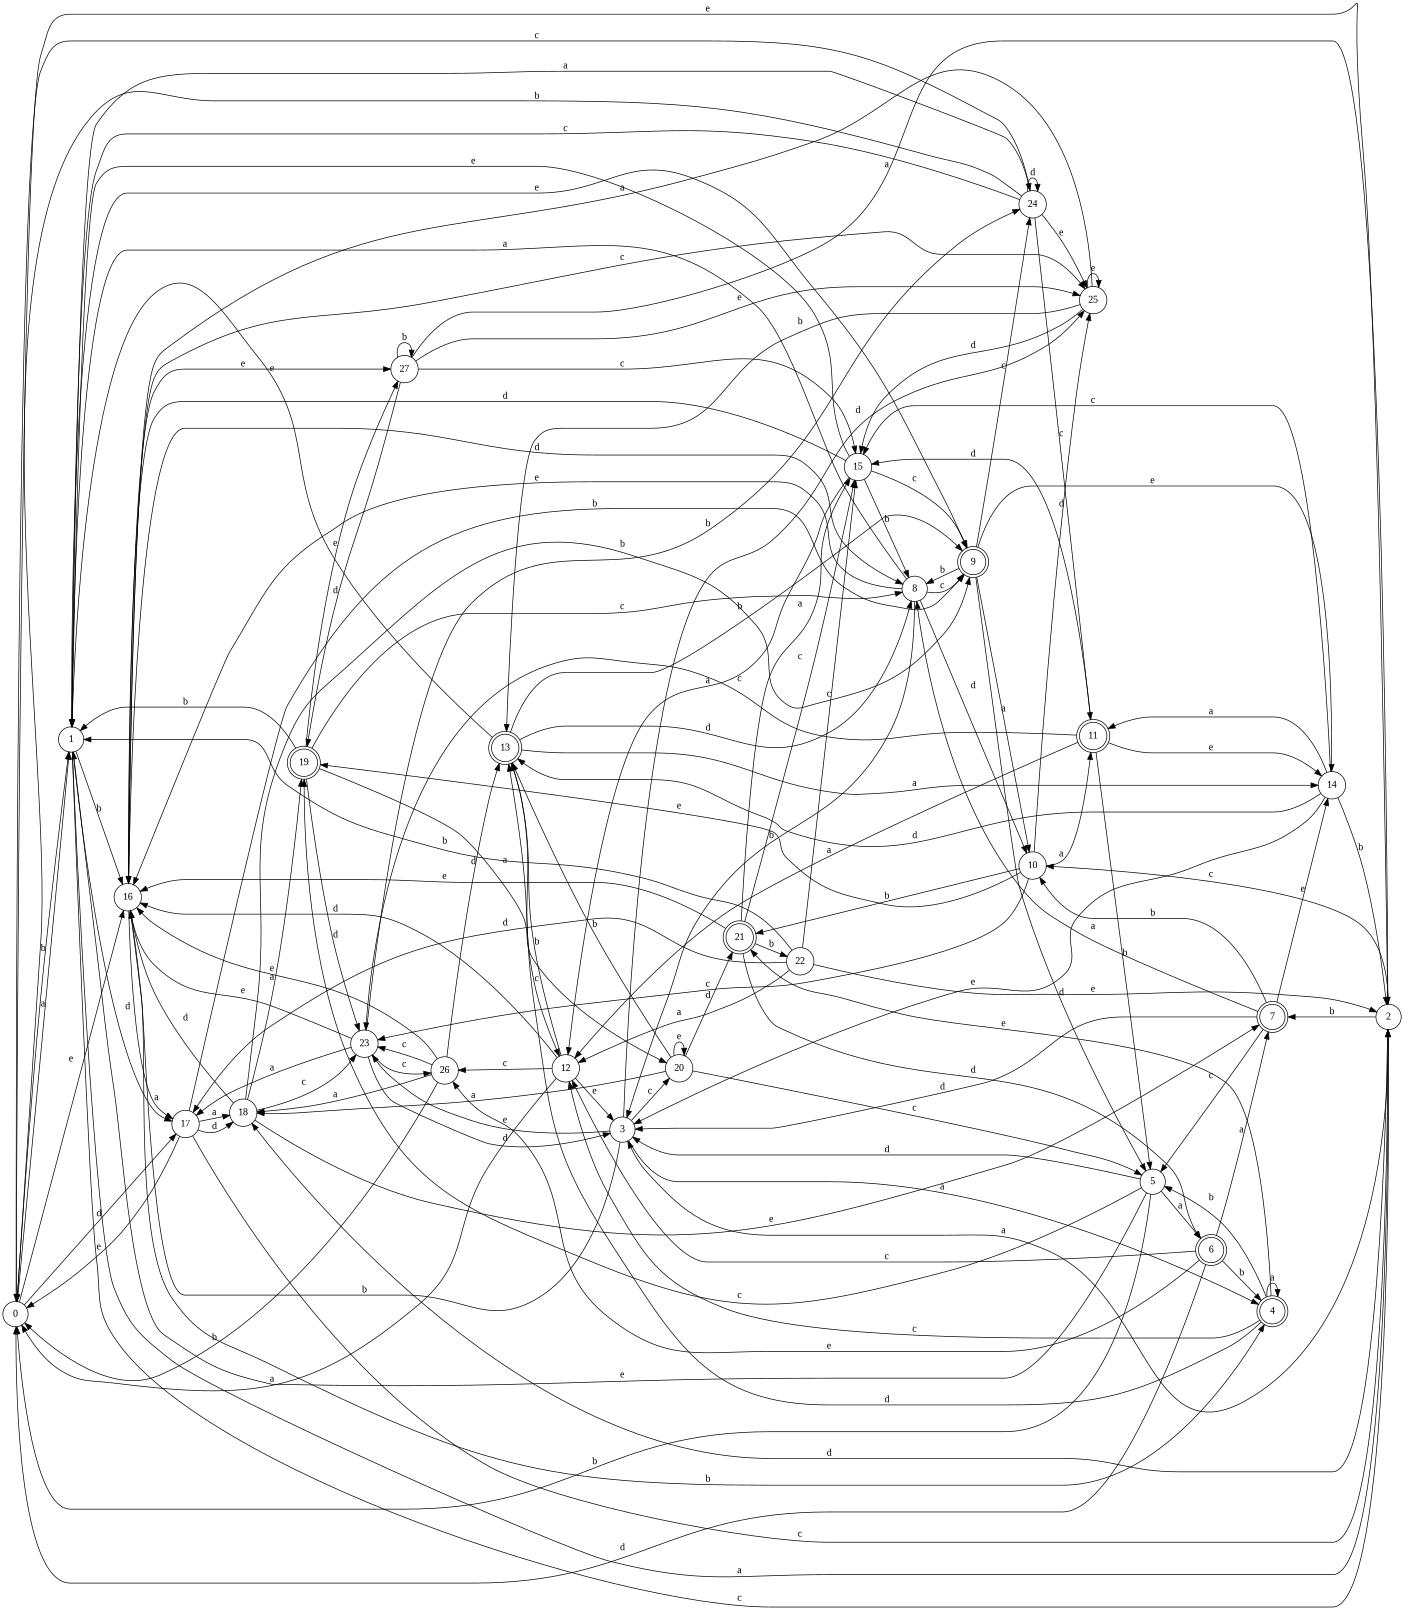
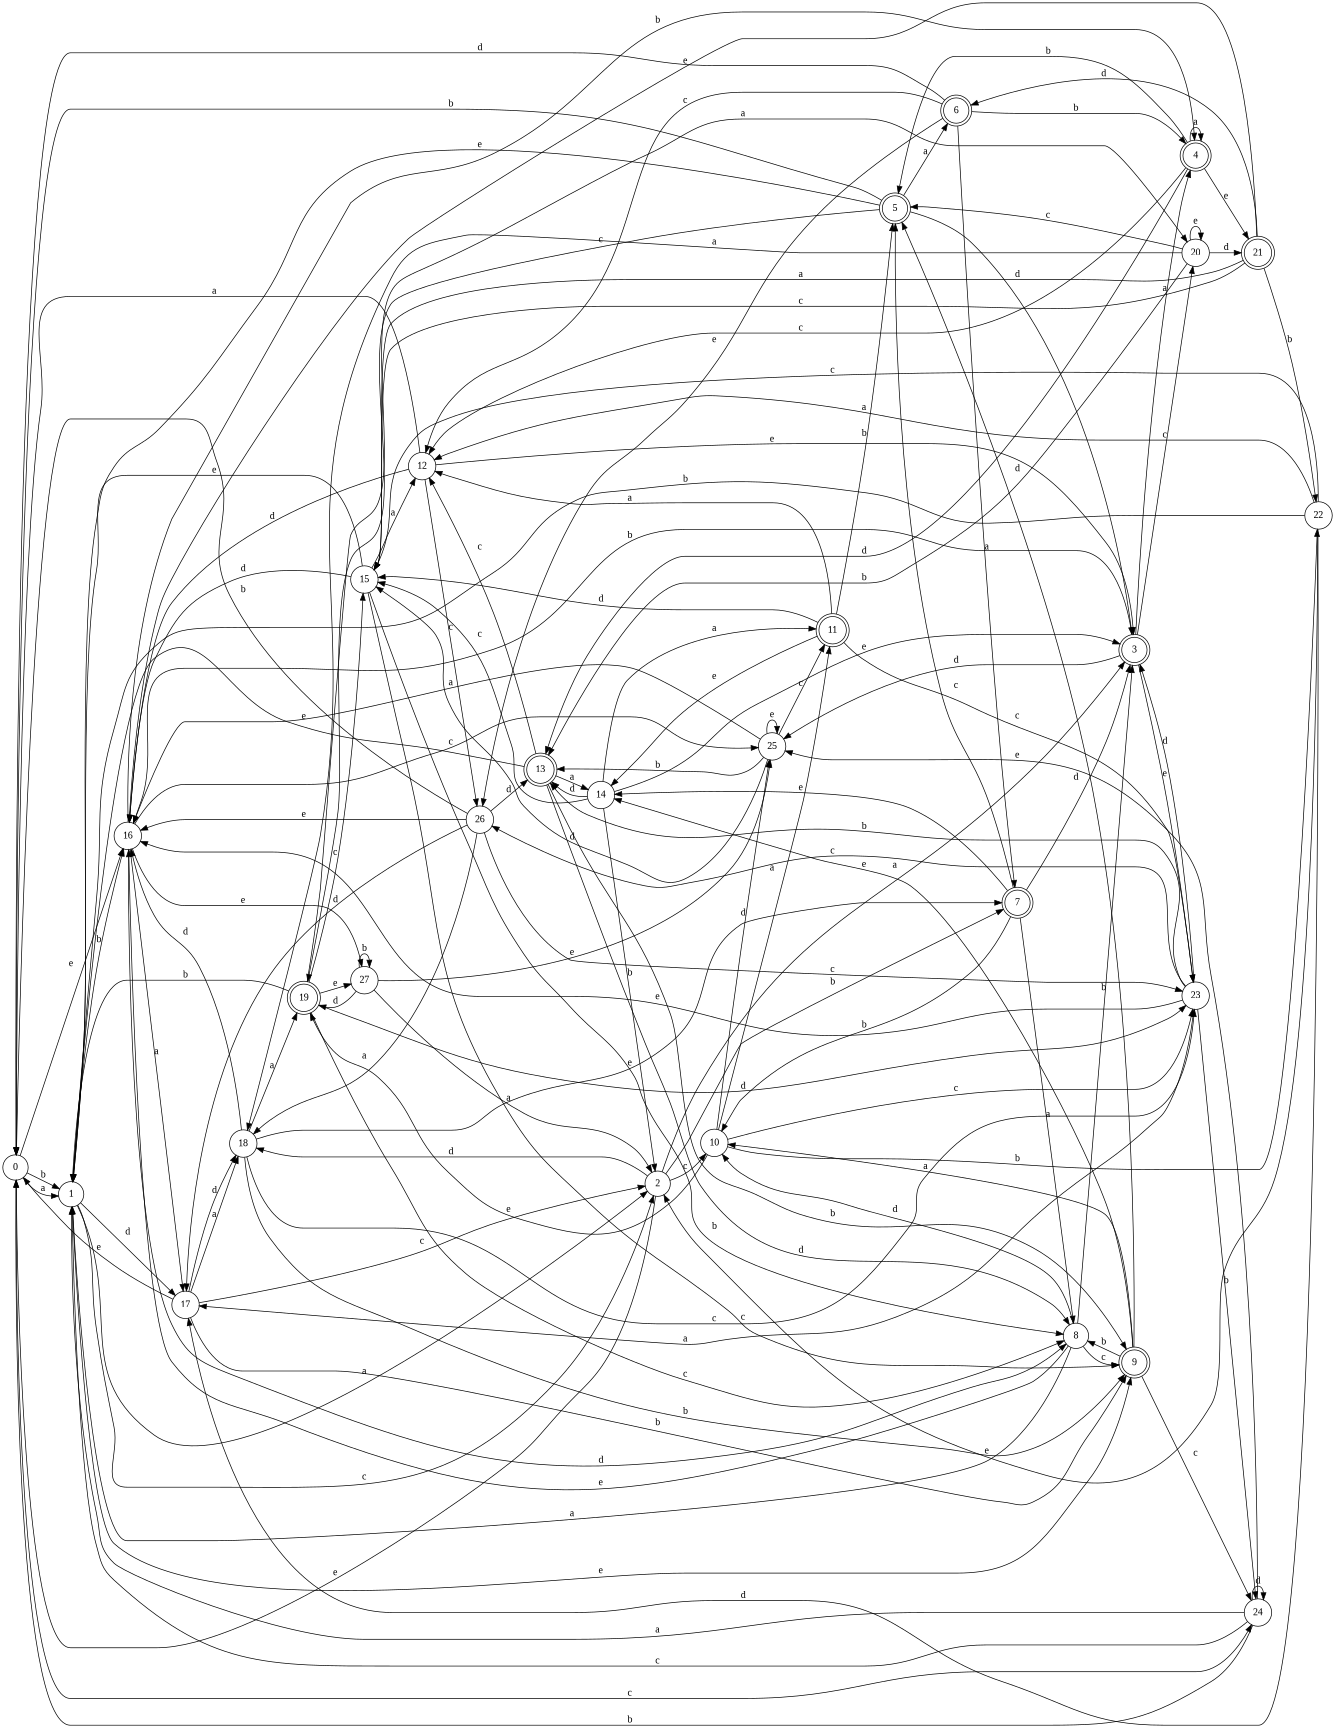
  digraph {
    fontname="Liberation Serif"
    rankdir=LR
    node [color=black fillcolor=white fontname="Liberation Serif" shape=circle style=filled]
    edge [fontname="Liberation Serif"]
    n1 [label=0]
    n2 [label=1]
    n3 [label=16]
    n4 [label=17]
    n5 [label=24]
    n6 [label=2]
    n7 [label=9 shape=doublecircle style="rounded,filled"]
    n8 [label=4 shape=doublecircle style="rounded,filled"]
    n9 [label=25]
    n10 [label=8]
    n11 [label=27]
    n12 [label=18]
-   n13 [label=3 style="rounded,filled"]
+   n13 [label=3 shape=doublecircle style="rounded,filled"]
    n14 [label=7 shape=doublecircle style="rounded,filled"]
    n15 [label=10]
-   n16 [label=5 style="rounded,filled"]
+   n16 [label=5 shape=doublecircle style="rounded,filled"]
    n17 [label=14]
    n18 [label=20]
    n19 [label=23]
    n20 [label=21 shape=doublecircle style="rounded,filled"]
    n21 [label=19 shape=doublecircle style="rounded,filled"]
    n22 [label=11 shape=doublecircle style="rounded,filled"]
    n23 [label=12]
    n24 [label=13 shape=doublecircle style="rounded,filled"]
    n25 [label=26]
    n26 [label=15]
    n27 [label=6 shape=doublecircle style="rounded,filled"]
    n28 [label=22]
    n1 -> n2 [label=a]
    n1 -> n2 [label=b]
    n1 -> n3 [label=e]
-   n1 -> n4 [label=d]
+   n25 -> n4 [label=d]
    n1 -> n5 [label=c]
    n2 -> n3 [label=b]
    n2 -> n4 [label=d]
    n2 -> n6 [label=a]
    n2 -> n6 [label=c]
    n2 -> n7 [label=e]
    n3 -> n4 [label=a]
    n3 -> n8 [label=b]
    n3 -> n9 [label=c]
    n3 -> n10 [label=d]
    n3 -> n11 [label=e]
    n4 -> n1 [label=e]
    n4 -> n6 [label=c]
    n4 -> n7 [label=b]
    n4 -> n12 [label=a]
    n4 -> n12 [label=d]
    n5 -> n1 [label=b]
    n5 -> n2 [label=a]
    n5 -> n2 [label=c]
    n5 -> n5 [label=d]
    n5 -> n9 [label=e]
    n6 -> n1 [label=e]
    n6 -> n12 [label=d]
    n6 -> n13 [label=a]
    n6 -> n14 [label=b]
    n6 -> n15 [label=c]
    n7 -> n5 [label=c]
    n7 -> n10 [label=b]
    n7 -> n15 [label=a]
    n7 -> n16 [label=d]
    n7 -> n17 [label=e]
    n8 -> n8 [label=a]
    n8 -> n16 [label=b]
    n8 -> n20 [label=e]
    n8 -> n23 [label=c]
    n8 -> n24 [label=d]
    n9 -> n3 [label=a]
    n9 -> n9 [label=e]
-   n5 -> n22 [label=c]
+   n9 -> n22 [label=c]
    n9 -> n24 [label=b]
    n9 -> n26 [label=d]
    n10 -> n2 [label=a]
    n10 -> n3 [label=e]
    n10 -> n7 [label=c]
    n10 -> n13 [label=b]
    n10 -> n15 [label=d]
    n11 -> n6 [label=a]
    n11 -> n9 [label=e]
    n11 -> n11 [label=b]
    n11 -> n21 [label=d]
-   n11 -> n26 [label=c]
+   n21 -> n26 [label=c]
    n12 -> n3 [label=d]
    n12 -> n7 [label=b]
    n12 -> n14 [label=e]
    n12 -> n19 [label=c]
    n12 -> n21 [label=a]
    n13 -> n3 [label=b]
    n13 -> n8 [label=a]
    n13 -> n9 [label=d]
    n13 -> n18 [label=c]
    n13 -> n19 [label=e]
    n14 -> n10 [label=a]
    n14 -> n13 [label=d]
    n14 -> n15 [label=b]
    n14 -> n16 [label=c]
    n14 -> n17 [label=e]
    n15 -> n9 [label=d]
    n15 -> n19 [label=c]
-   n15 -> n20 [label=b]
+   n15 -> n28 [label=b]
    n15 -> n21 [label=e]
    n15 -> n22 [label=a]
    n16 -> n1 [label=b]
    n16 -> n2 [label=e]
    n16 -> n13 [label=d]
    n16 -> n21 [label=c]
    n16 -> n27 [label=a]
    n17 -> n6 [label=b]
    n17 -> n13 [label=e]
    n17 -> n22 [label=a]
    n17 -> n24 [label=d]
    n17 -> n26 [label=c]
    n18 -> n12 [label=a]
    n18 -> n16 [label=c]
    n18 -> n18 [label=e]
    n18 -> n20 [label=d]
    n18 -> n24 [label=b]
    n19 -> n3 [label=e]
    n19 -> n4 [label=a]
    n19 -> n5 [label=b]
    n19 -> n13 [label=d]
    n19 -> n25 [label=c]
    n20 -> n3 [label=e]
    n20 -> n26 [label=a]
    n20 -> n26 [label=c]
    n20 -> n27 [label=d]
    n20 -> n28 [label=b]
    n21 -> n2 [label=b]
    n21 -> n10 [label=c]
    n21 -> n11 [label=e]
    n21 -> n18 [label=a]
    n21 -> n19 [label=d]
    n22 -> n16 [label=b]
    n22 -> n17 [label=e]
    n22 -> n19 [label=c]
    n22 -> n23 [label=a]
    n22 -> n26 [label=d]
    n23 -> n1 [label=a]
    n23 -> n3 [label=d]
    n23 -> n13 [label=e]
-   n23 -> n24 [label=b]
+   n19 -> n24 [label=b]
    n23 -> n25 [label=c]
    n24 -> n2 [label=e]
    n24 -> n7 [label=b]
    n24 -> n10 [label=d]
    n24 -> n17 [label=a]
    n24 -> n23 [label=c]
    n25 -> n1 [label=b]
    n25 -> n3 [label=e]
    n25 -> n12 [label=a]
    n25 -> n19 [label=c]
    n25 -> n24 [label=d]
    n26 -> n2 [label=e]
    n26 -> n3 [label=d]
    n26 -> n7 [label=c]
    n26 -> n10 [label=b]
    n26 -> n23 [label=a]
    n27 -> n1 [label=d]
    n27 -> n8 [label=b]
    n27 -> n14 [label=a]
    n27 -> n23 [label=c]
    n27 -> n25 [label=e]
    n28 -> n2 [label=b]
    n28 -> n4 [label=d]
    n28 -> n6 [label=e]
    n28 -> n23 [label=a]
    n28 -> n26 [label=c]
  }
